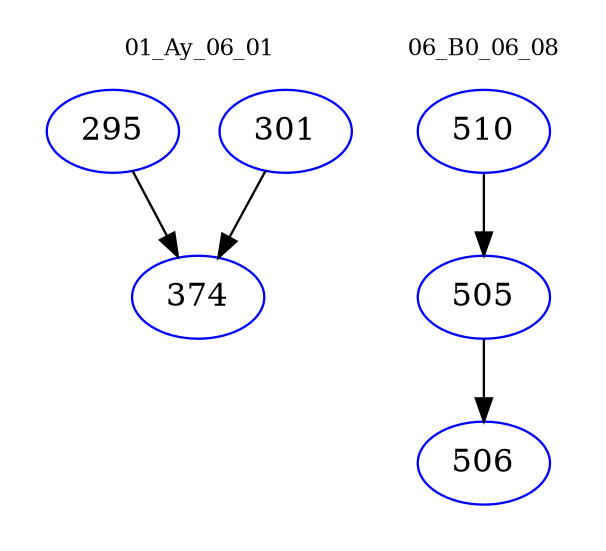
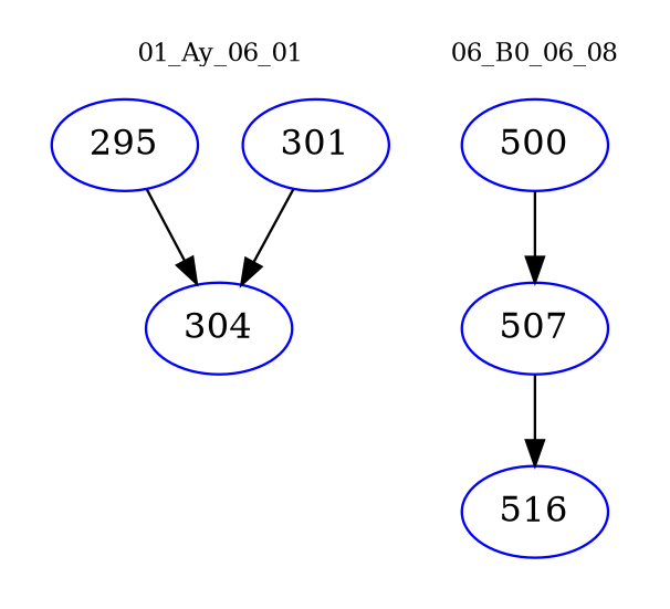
  digraph {
    fontname="DejaVu Serif"
    node [color=blue fontname="DejaVu Serif"]
    edge [color=black fontname="DejaVu Serif"]
    n1 [label=301]
    n2 [label=295]
-   n3 [label=374]
-   n4 [label=510]
-   n5 [label=505]
-   n6 [label=506]
+   n3 [label=304]
+   n4 [label=500]
+   n5 [label=507]
+   n6 [label=516]
    subgraph cluster_1 {
      color=white
      fontsize=10
      label="01_Ay_06_01"
      n1
      n2
      n3
    }
    subgraph cluster_2 {
      color=white
      fontsize=10
      label="06_B0_06_08"
      n4
      n5
      n6
    }
    n1 -> n3
    n2 -> n3
    n4 -> n5
    n5 -> n6
  }
